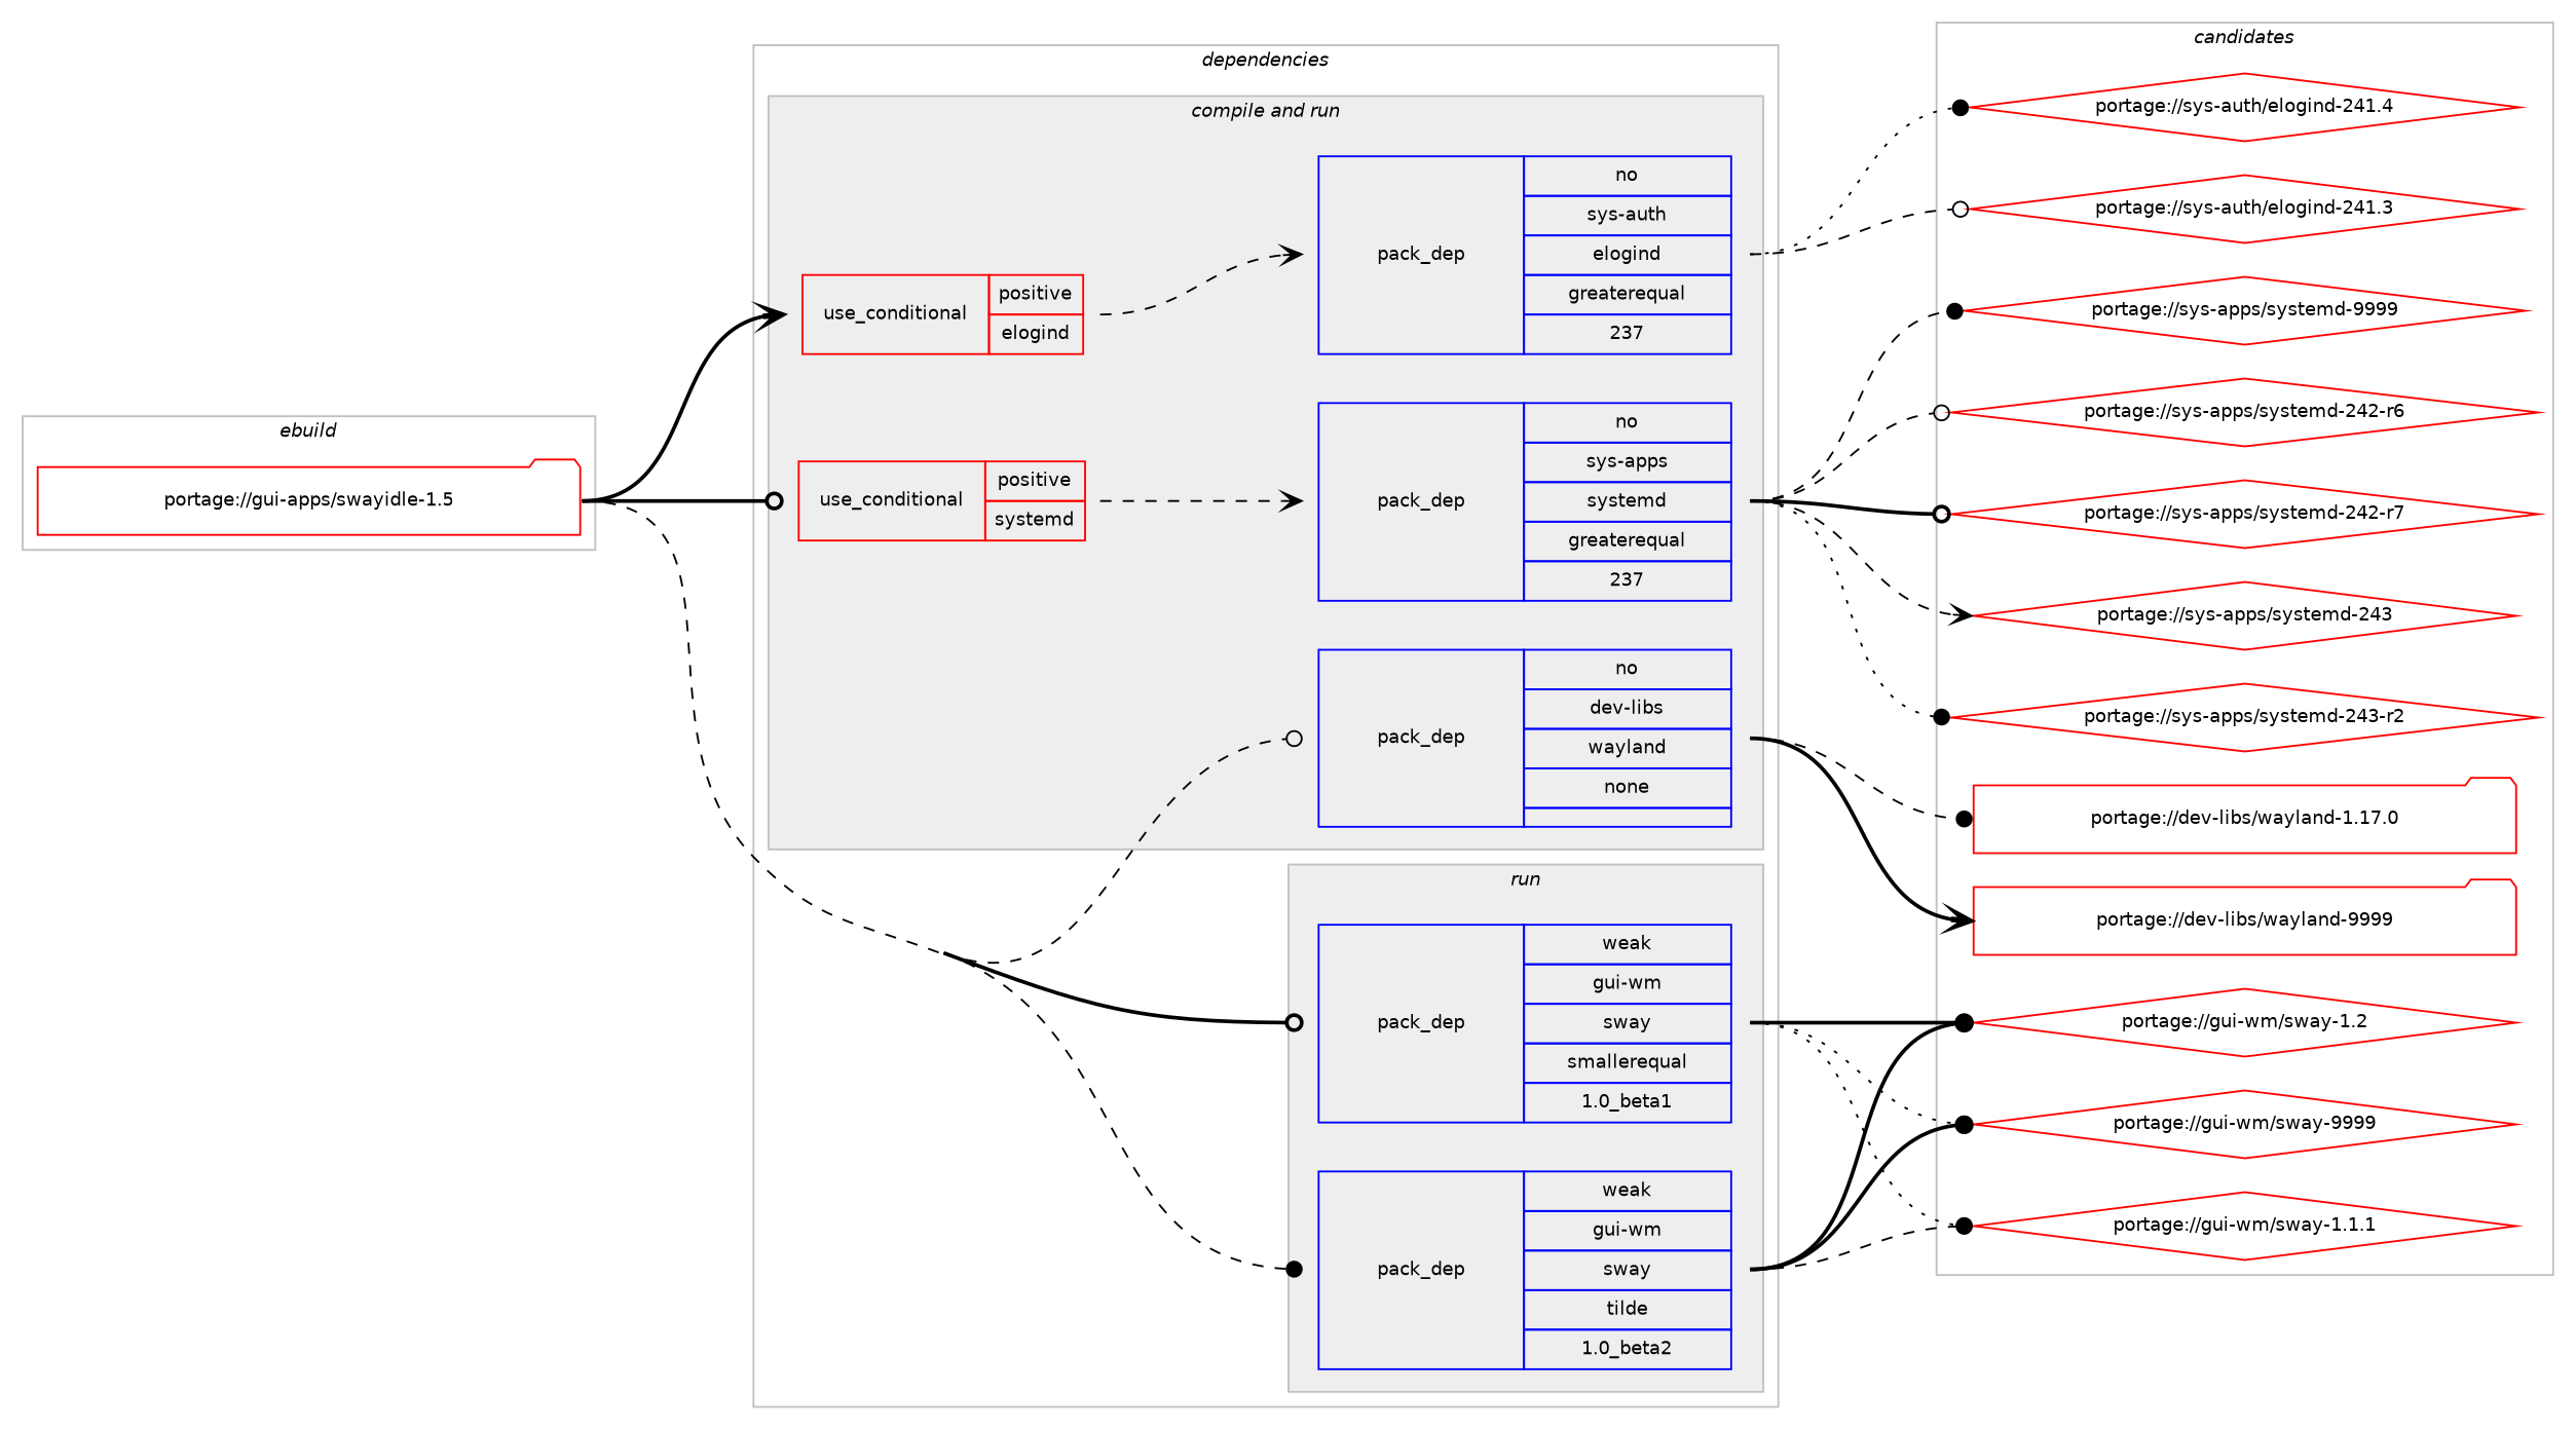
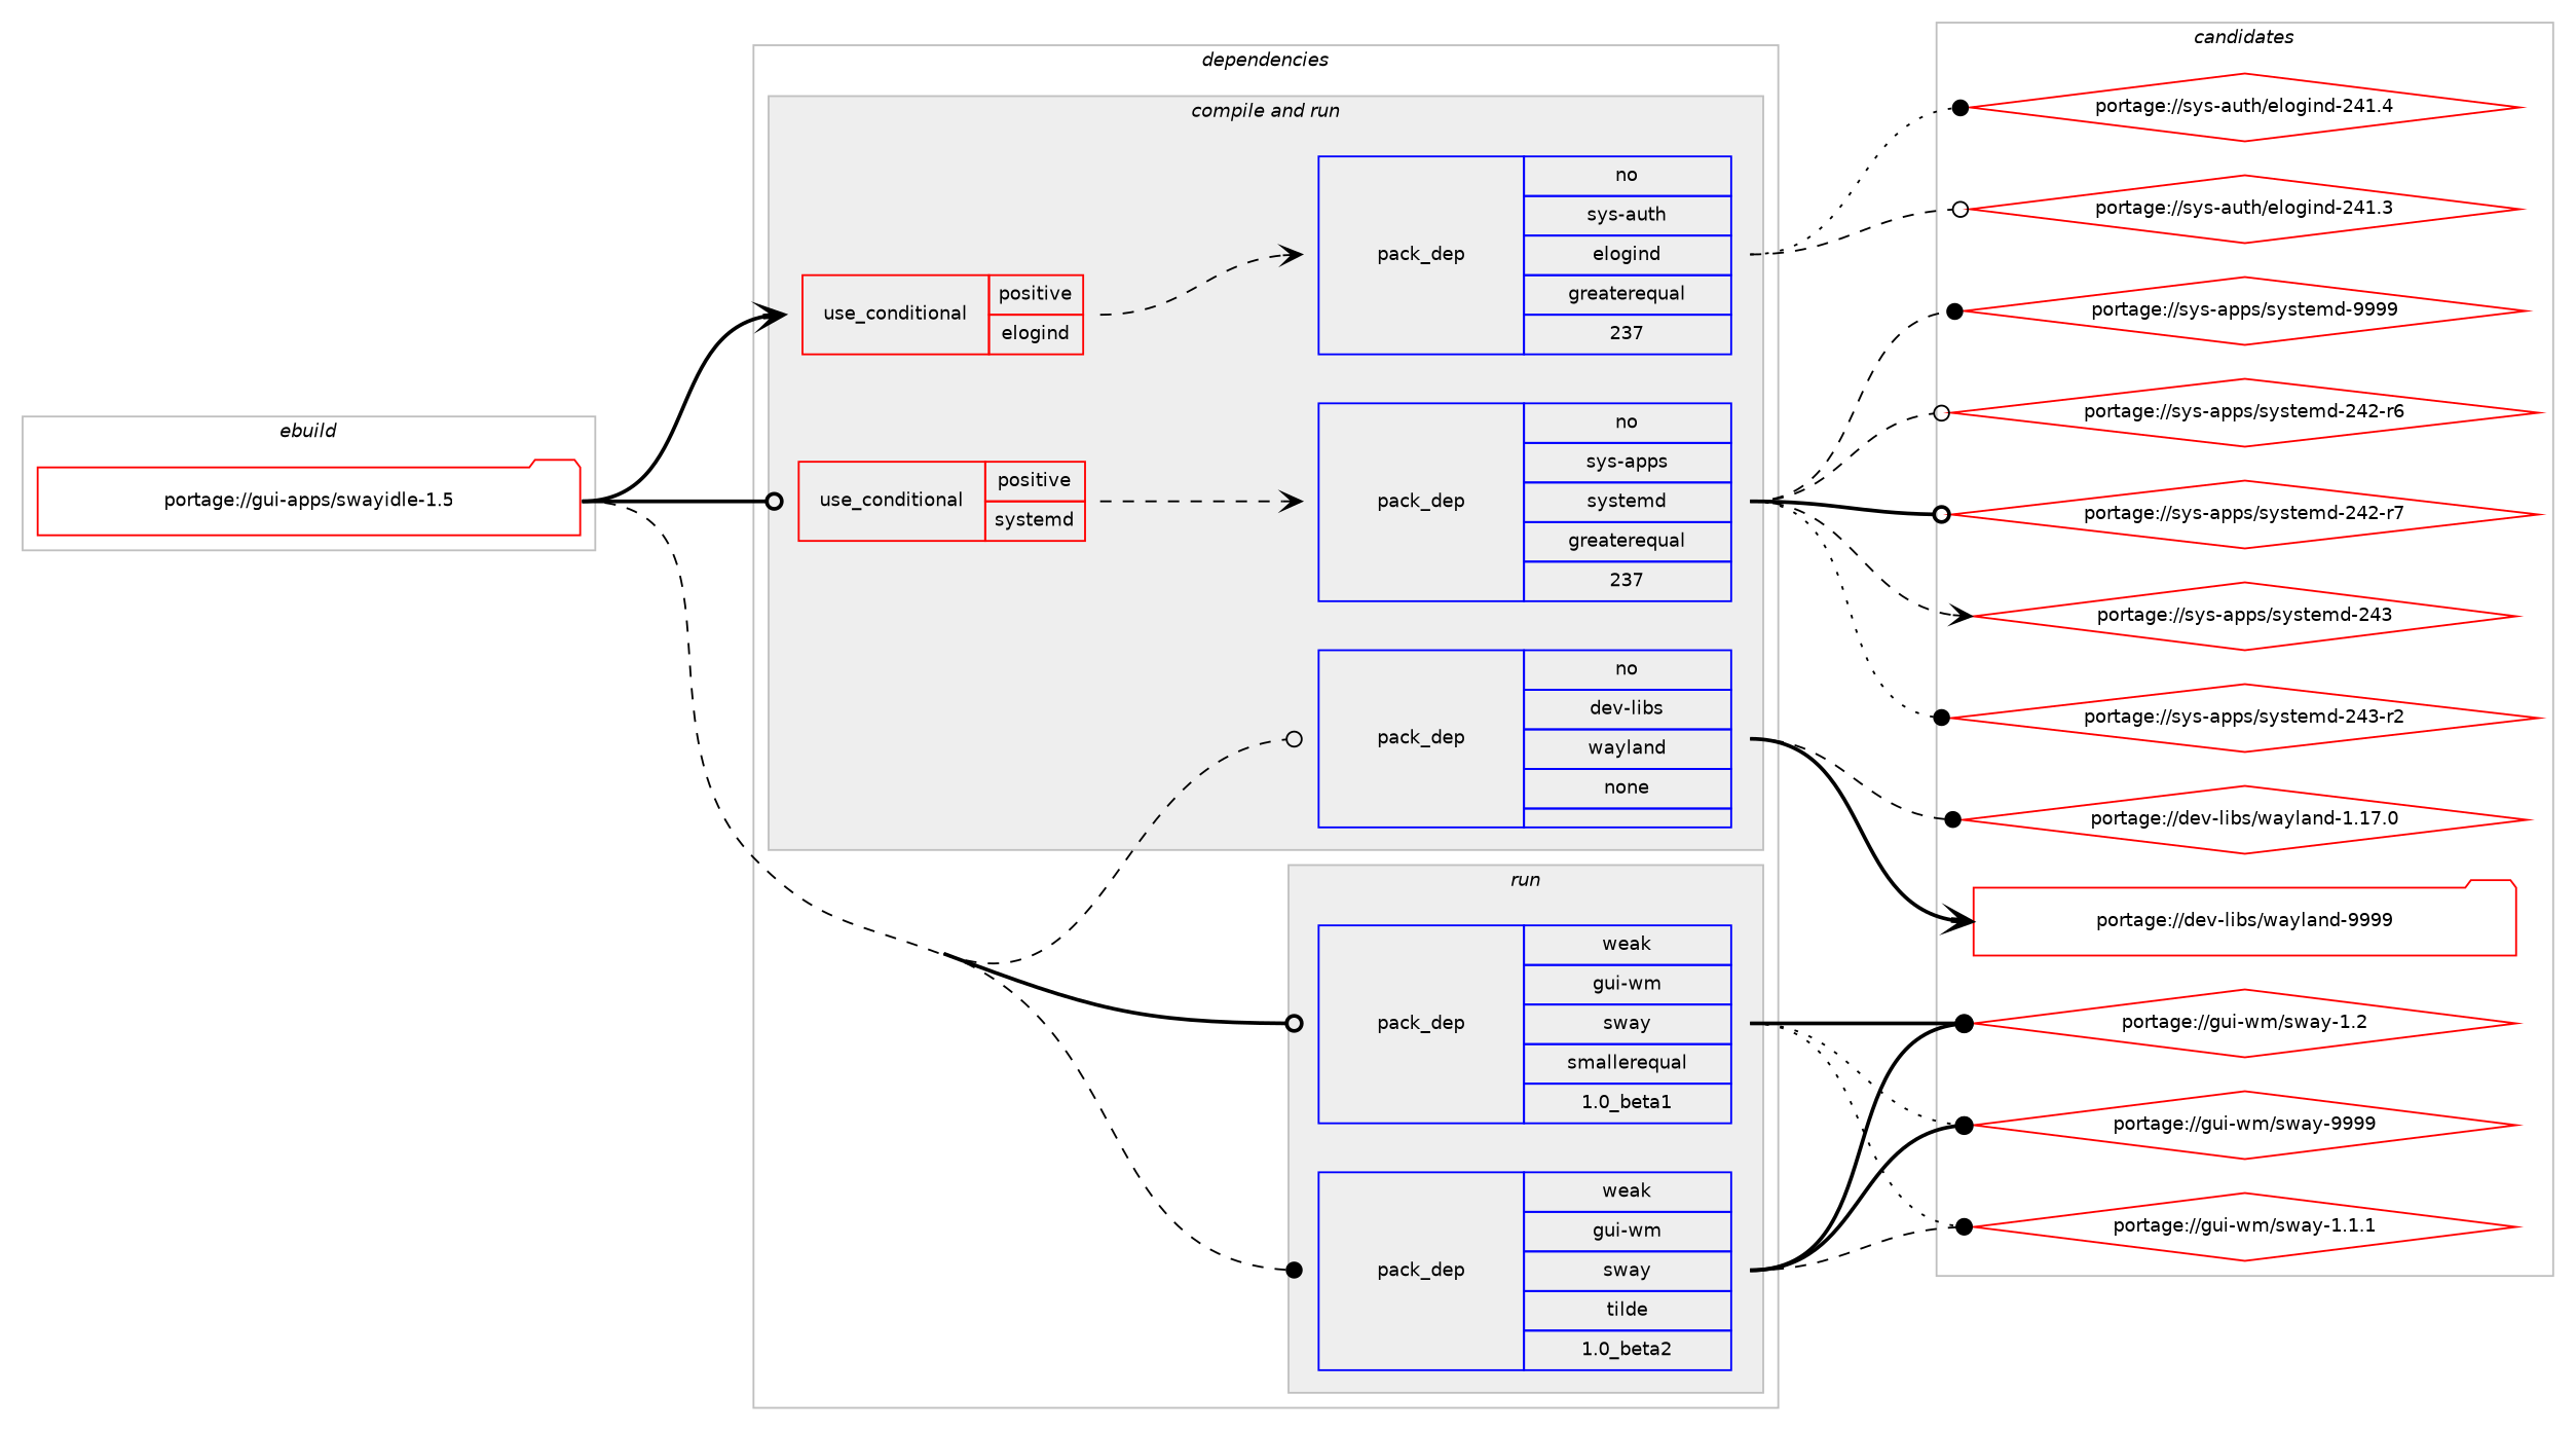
  digraph {
    compound=true
    concentrate=true
    fontname=Helvetica
    fontsize=10
    newrank=true
    rankdir=LR
    ranksep=1.5
    node [color=red fontname=Helvetica fontsize=10 shape=diamond]
    edge [arrowhead=dot headport=w style=dashed tailport=e weight=100]
    n1 [label="portage://gui-apps/swayidle-1.5" shape=folder width=4]
    n2 [color=blue label=<<TABLE BORDER="0" CELLBORDER="1" CELLSPACING="0" CELLPADDING="4" WIDTH="220"><TR><TD ROWSPAN="6" CELLPADDING="30">pack_dep</TD></TR><TR><TD WIDTH="110">no</TD></TR><TR><TD>sys-auth</TD></TR><TR><TD>elogind</TD></TR><TR><TD>greaterequal</TD></TR><TR><TD>237</TD></TR></TABLE>> shape=none]
    n3 [label=<<TABLE BORDER="0" CELLBORDER="1" CELLSPACING="0" CELLPADDING="4"><TR><TD ROWSPAN="3" CELLPADDING="10">use_conditional</TD></TR><TR><TD>positive</TD></TR><TR><TD>elogind</TD></TR></TABLE>> shape=none]
    n4 [color=blue label=<<TABLE BORDER="0" CELLBORDER="1" CELLSPACING="0" CELLPADDING="4" WIDTH="220"><TR><TD ROWSPAN="6" CELLPADDING="30">pack_dep</TD></TR><TR><TD WIDTH="110">no</TD></TR><TR><TD>sys-apps</TD></TR><TR><TD>systemd</TD></TR><TR><TD>greaterequal</TD></TR><TR><TD>237</TD></TR></TABLE>> shape=none]
    n5 [label=<<TABLE BORDER="0" CELLBORDER="1" CELLSPACING="0" CELLPADDING="4"><TR><TD ROWSPAN="3" CELLPADDING="10">use_conditional</TD></TR><TR><TD>positive</TD></TR><TR><TD>systemd</TD></TR></TABLE>> shape=none]
    n6 [color=blue label=<<TABLE BORDER="0" CELLBORDER="1" CELLSPACING="0" CELLPADDING="4" WIDTH="220"><TR><TD ROWSPAN="6" CELLPADDING="30">pack_dep</TD></TR><TR><TD WIDTH="110">no</TD></TR><TR><TD>dev-libs</TD></TR><TR><TD>wayland</TD></TR><TR><TD>none</TD></TR><TR><TD></TD></TR></TABLE>> shape=none]
    n7 [color=blue label=<<TABLE BORDER="0" CELLBORDER="1" CELLSPACING="0" CELLPADDING="4" WIDTH="220"><TR><TD ROWSPAN="6" CELLPADDING="30">pack_dep</TD></TR><TR><TD WIDTH="110">weak</TD></TR><TR><TD>gui-wm</TD></TR><TR><TD>sway</TD></TR><TR><TD>smallerequal</TD></TR><TR><TD>1.0_beta1</TD></TR></TABLE>> shape=none]
    n8 [color=blue label=<<TABLE BORDER="0" CELLBORDER="1" CELLSPACING="0" CELLPADDING="4" WIDTH="220"><TR><TD ROWSPAN="6" CELLPADDING="30">pack_dep</TD></TR><TR><TD WIDTH="110">weak</TD></TR><TR><TD>gui-wm</TD></TR><TR><TD>sway</TD></TR><TR><TD>tilde</TD></TR><TR><TD>1.0_beta2</TD></TR></TABLE>> shape=none]
    n9 [label="portage://sys-auth/elogind-241.3" width=4]
    n10 [label="portage://sys-auth/elogind-241.4" width=4]
    n11 [label="portage://sys-apps/systemd-242-r6" width=4]
    n12 [label="portage://sys-apps/systemd-242-r7" width=4]
    n13 [label="portage://sys-apps/systemd-243" width=4]
    n14 [label="portage://sys-apps/systemd-243-r2" width=4]
    n15 [label="portage://sys-apps/systemd-9999" width=4]
-   n16 [label="portage://dev-libs/wayland-1.17.0" shape=folder width=4]
+   n16 [label="portage://dev-libs/wayland-1.17.0" width=4]
    n17 [label="portage://dev-libs/wayland-9999" shape=folder width=4]
    n18 [label="portage://gui-wm/sway-1.1.1" width=4]
    n19 [label="portage://gui-wm/sway-1.2" width=4]
    n20 [label="portage://gui-wm/sway-9999" width=4]
    subgraph cluster_1 {
      color=gray
      label=<<i>ebuild</i>>
      rank=same
      n1
    }
    subgraph cluster_2 {
      color=gray
      label=<<i>dependencies</i>>
      subgraph cluster_3 {
        color=gray
        fillcolor="#eeeeee"
        label=<<i>compile</i>>
        style=filled
      }
      subgraph cluster_4 {
        color=gray
        fillcolor="#eeeeee"
        label=<<i>compile and run</i>>
        style=filled
        subgraph sub_5 {
          color=gray
          fillcolor="#eeeeee"
          label=<<i>compile and run</i>>
          style=filled
          n3
          subgraph sub_6 {
            color=gray
            fillcolor="#eeeeee"
            label=<<i>compile and run</i>>
            style=filled
            n2
          }
        }
        subgraph sub_7 {
          color=gray
          fillcolor="#eeeeee"
          label=<<i>compile and run</i>>
          style=filled
          n5
          subgraph sub_8 {
            color=gray
            fillcolor="#eeeeee"
            label=<<i>compile and run</i>>
            style=filled
            n4
          }
        }
        subgraph sub_9 {
          color=gray
          fillcolor="#eeeeee"
          label=<<i>compile and run</i>>
          style=filled
          n6
        }
      }
      subgraph cluster_10 {
        color=gray
        fillcolor="#eeeeee"
        label=<<i>run</i>>
        style=filled
        subgraph sub_11 {
          color=gray
          fillcolor="#eeeeee"
          label=<<i>run</i>>
          style=filled
          n7
        }
        subgraph sub_12 {
          color=gray
          fillcolor="#eeeeee"
          label=<<i>run</i>>
          style=filled
          n8
        }
      }
    }
    subgraph cluster_13 {
      color=gray
      label=<<i>candidates</i>>
      rank=same
      subgraph sub_14 {
        color=black
        label=<<i>candidates</i>>
        nodesep=1
        rank=same
        n9
        n10
      }
      subgraph sub_15 {
        color=black
        label=<<i>candidates</i>>
        nodesep=1
        rank=same
        n11
        n12
        n13
        n14
        n15
      }
      subgraph sub_16 {
        color=black
        label=<<i>candidates</i>>
        nodesep=1
        rank=same
        n16
        n17
      }
      subgraph sub_17 {
        color=black
        label=<<i>candidates</i>>
        nodesep=1
        rank=same
        n18
        n19
        n20
      }
      subgraph sub_18 {
        color=black
        label=<<i>candidates</i>>
        nodesep=1
        rank=same
        n18
        n19
        n20
      }
    }
    n1 -> n3 [arrowhead=vee style=bold weight=20]
    n1 -> n5 [arrowhead=odot style=bold weight=20]
    n1 -> n6 [arrowhead=odot weight=20]
    n1 -> n7 [arrowhead=odot style=bold weight=20]
    n1 -> n8 [weight=20]
    n2 -> n9 [arrowhead=odot]
    n2 -> n10 [style=dotted]
    n3 -> n2 [arrowhead=vee weight=20]
    n4 -> n11 [arrowhead=odot]
    n4 -> n12 [arrowhead=odot style=bold]
    n4 -> n13 [arrowhead=vee]
    n4 -> n14 [style=dotted]
    n4 -> n15
    n5 -> n4 [arrowhead=vee weight=20]
    n6 -> n16
    n6 -> n17 [arrowhead=vee style=bold]
    n7 -> n18 [style=dotted]
    n7 -> n19 [style=bold]
    n7 -> n20 [style=dotted]
    n8 -> n18 [arrowhead=odot]
    n8 -> n19 [style=bold]
    n8 -> n20 [arrowhead=odot style=bold]
  }
